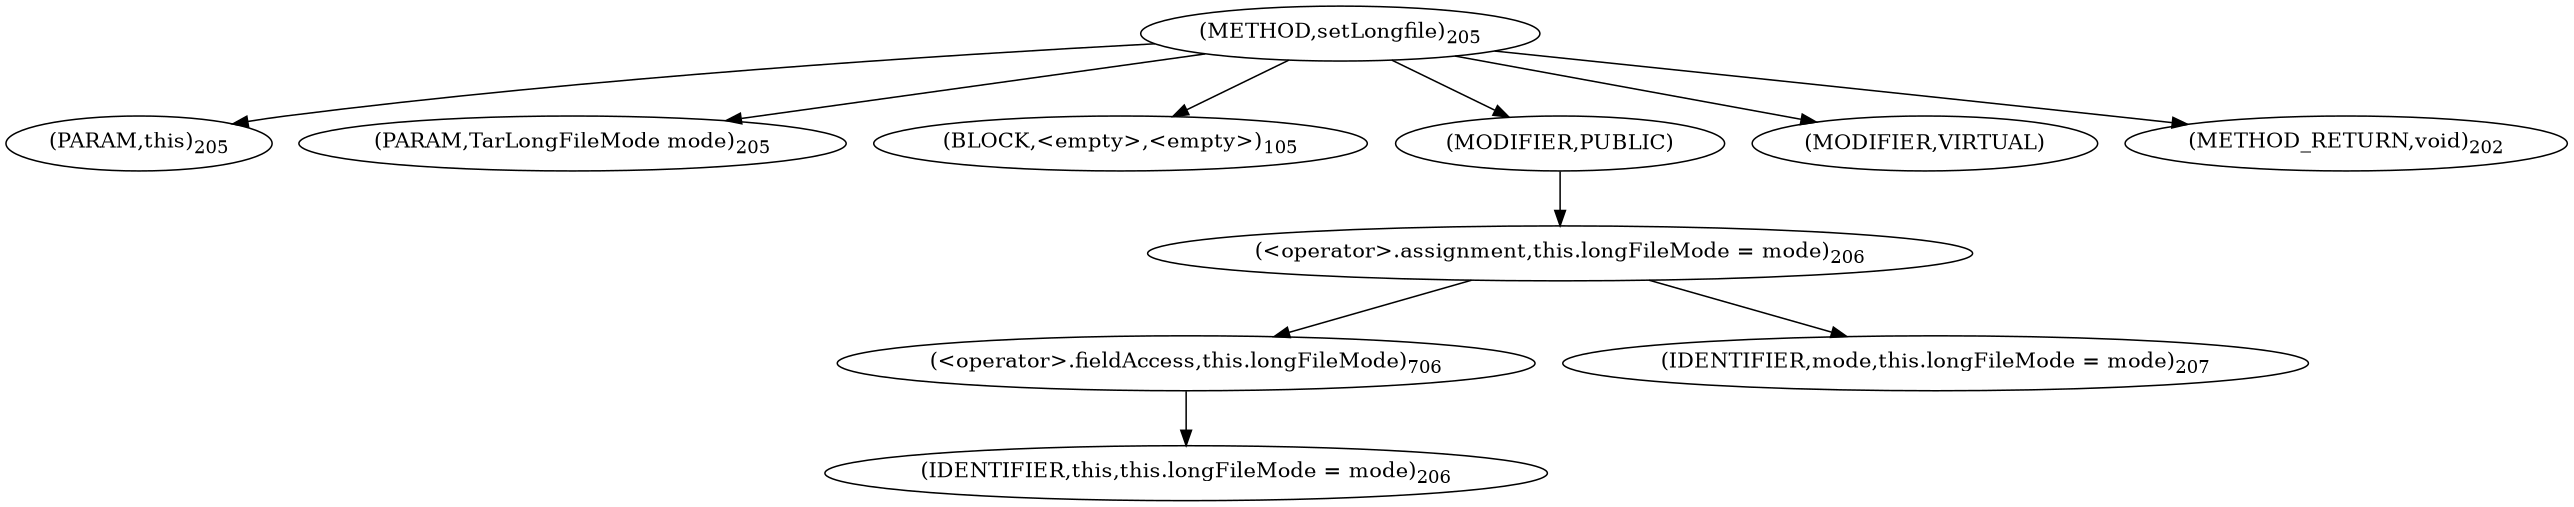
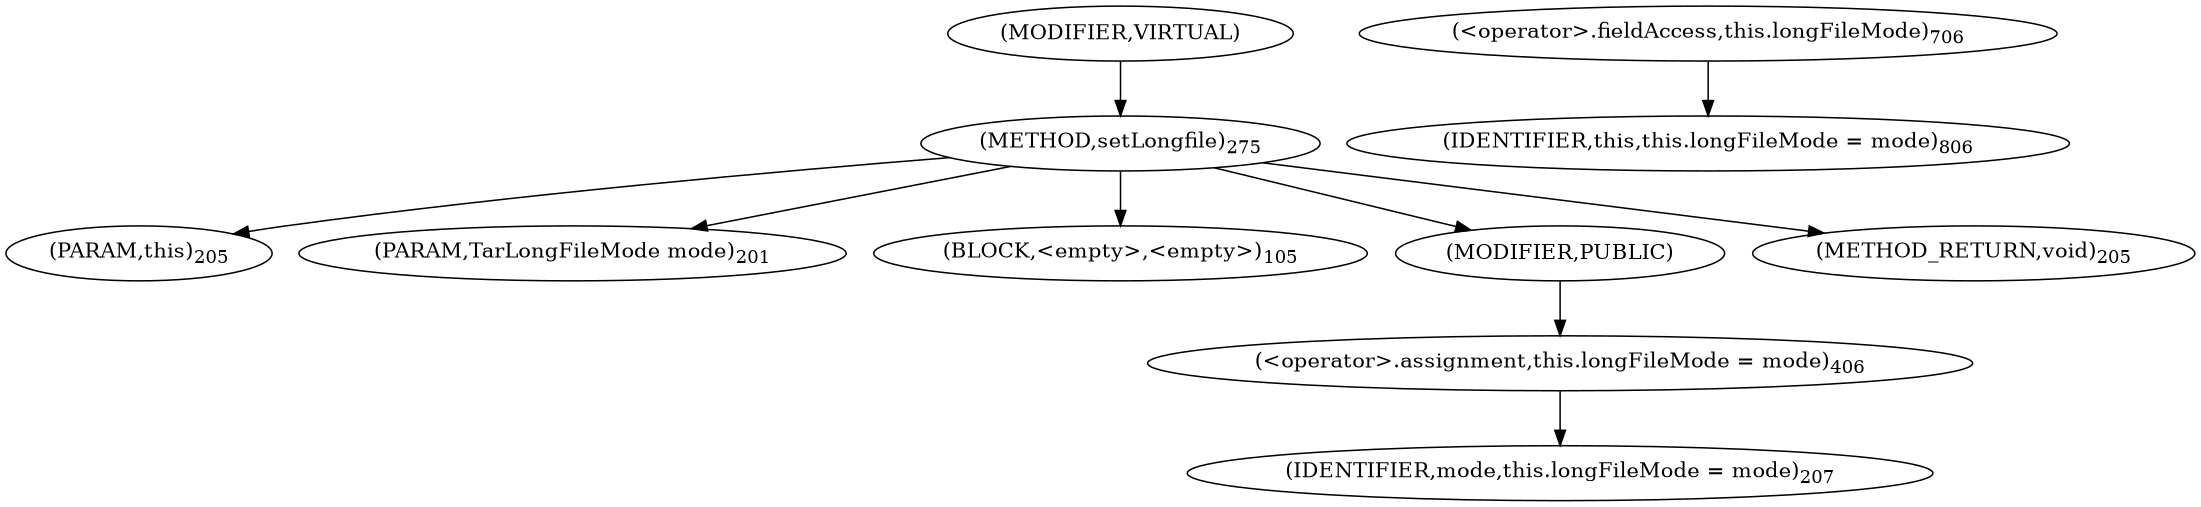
  digraph {
-   n1 [label=<(METHOD,setLongfile)<SUB>205</SUB>>]
+   n1 [label=<(METHOD,setLongfile)<SUB>275</SUB>>]
    n2 [label=<(PARAM,this)<SUB>205</SUB>>]
-   n3 [label=<(PARAM,TarLongFileMode mode)<SUB>205</SUB>>]
+   n3 [label=<(PARAM,TarLongFileMode mode)<SUB>201</SUB>>]
    n4 [label=<(BLOCK,&lt;empty&gt;,&lt;empty&gt;)<SUB>105</SUB>>]
    n5 [label=<(MODIFIER,PUBLIC)>]
    n6 [label=<(MODIFIER,VIRTUAL)>]
-   n7 [label=<(METHOD_RETURN,void)<SUB>202</SUB>>]
-   n8 [label=<(&lt;operator&gt;.assignment,this.longFileMode = mode)<SUB>206</SUB>>]
+   n7 [label=<(METHOD_RETURN,void)<SUB>205</SUB>>]
+   n8 [label=<(&lt;operator&gt;.assignment,this.longFileMode = mode)<SUB>406</SUB>>]
    n9 [label=<(&lt;operator&gt;.fieldAccess,this.longFileMode)<SUB>706</SUB>>]
    n10 [label=<(IDENTIFIER,mode,this.longFileMode = mode)<SUB>207</SUB>>]
-   n11 [label=<(IDENTIFIER,this,this.longFileMode = mode)<SUB>206</SUB>>]
+   n11 [label=<(IDENTIFIER,this,this.longFileMode = mode)<SUB>806</SUB>>]
    n1 -> n2
    n1 -> n3
    n1 -> n4
    n1 -> n5
-   n1 -> n6
+   n6 -> n1
    n1 -> n7
    n5 -> n8
-   n8 -> n9
    n8 -> n10
    n9 -> n11
  }
